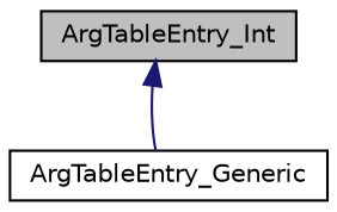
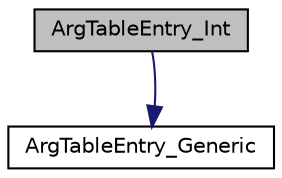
  digraph {
    node [color=black fontname=Helvetica fontsize=10 shape=record style=filled]
    n1 [fillcolor=grey75 fontcolor=black height=0.2 label=ArgTableEntry_Int width=0.4]
    n2 [fillcolor=white height=0.2 label=ArgTableEntry_Generic width=0.4]
-   n1 -> n2 [color=midnightblue dir=back fontname=Helvetica fontsize=10 labelfontname=Helvetica labelfontsize=10 style=solid]
+   n2 -> n1 [color=midnightblue dir=back fontname=Helvetica fontsize=10 labelfontname=Helvetica labelfontsize=10 style=solid]
  }
